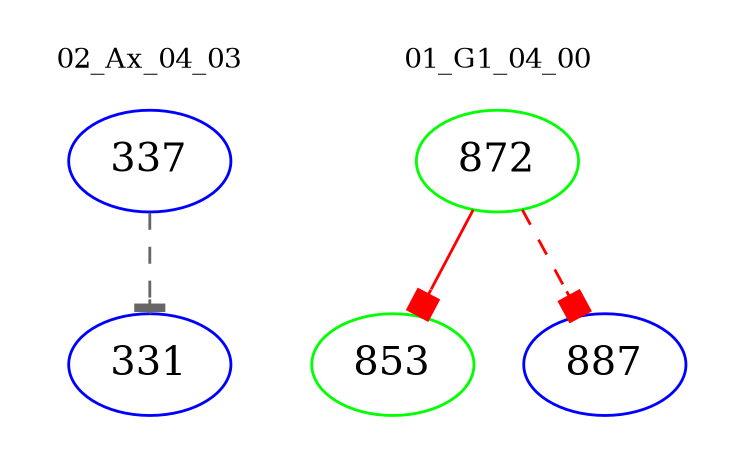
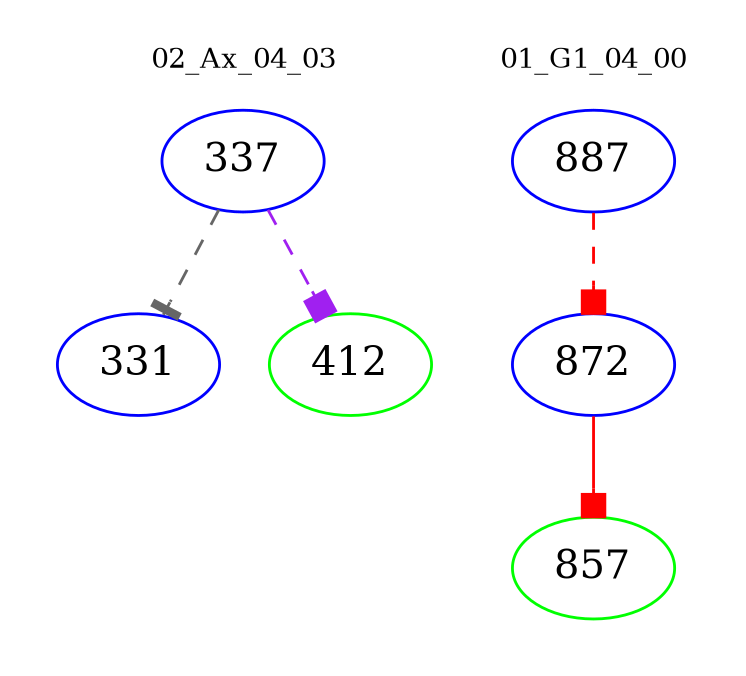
  digraph {
    node [color=blue]
    edge [arrowhead=box color=red style=dashed]
    n1 [label=337]
    n2 [label=331]
-   n4 [color=green label=872]
-   n5 [color=green label=853]
+   n3 [color=green label=412]
+   n4 [label=872]
+   n5 [color=green label=857]
    n6 [label=887]
    subgraph cluster_1 {
      color=white
      fontsize=10
      label="02_Ax_04_03"
      n1
      n2
+     n3
    }
    subgraph cluster_2 {
      color=white
      fontsize=10
      label="01_G1_04_00"
      n4
      n5
      n6
    }
    n1 -> n2 [arrowhead=tee color=gray40]
+   n1 -> n3 [color=purple]
    n4 -> n5 [style=solid]
-   n4 -> n6
+   n6 -> n4
  }
